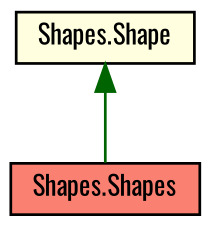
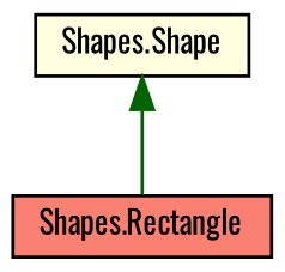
  digraph {
    fontname=Oswald
    node [color=black fontname=Oswald fontsize=10 shape=record style=filled]
-   n1 [fillcolor=salmon fontcolor=black height=0.2 label="Shapes.Shapes" width=0.4]
+   n1 [fillcolor=salmon fontcolor=black height=0.2 label="Shapes.Rectangle" width=0.4]
    n2 [fillcolor=lightyellow height=0.2 label="Shapes.Shape" width=0.4]
    n2 -> n1 [color=darkgreen dir=back fontname=Oswald fontsize=10 labelfontname=Helvetica labelfontsize=10 style=solid]
  }
